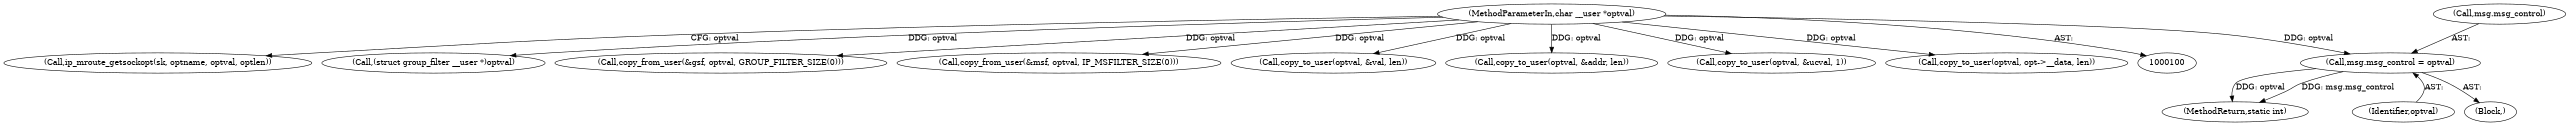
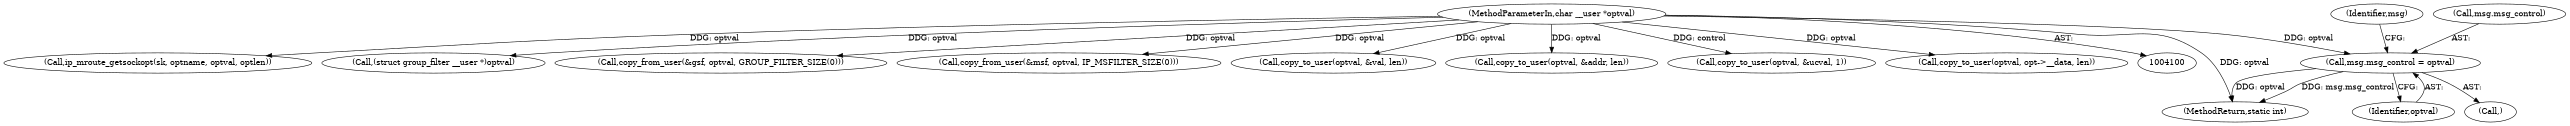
  digraph {
    n1 [label="(Call,msg.msg_control = optval)"]
-   n2 [label="(Block,)"]
+   n2 [label="(Call,)"]
    n3 [label="(MethodReturn,static int)"]
    n4 [label="(Identifier,optval)"]
    n5 [label="(MethodParameterIn,char __user *optval)"]
    n6 [label="(Call,ip_mroute_getsockopt(sk, optname, optval, optlen))"]
    n7 [label="(Call,(struct group_filter __user *)optval)"]
    n8 [label="(Call,copy_from_user(&gsf, optval, GROUP_FILTER_SIZE(0)))"]
    n9 [label="(Call,copy_from_user(&msf, optval, IP_MSFILTER_SIZE(0)))"]
    n10 [label="(Call,copy_to_user(optval, &val, len))"]
    n11 [label="(Call,copy_to_user(optval, &addr, len))"]
    n12 [label="(Call,copy_to_user(optval, &ucval, 1))"]
    n13 [label="(Call,copy_to_user(optval, opt->__data, len))"]
-   1000100
+   1000100 [label=1004100]
+   n15 [label="(Identifier,msg)"]
    n16 [label="(Call,msg.msg_control)"]
    n1 -> n2 [label="AST: "]
    n1 -> n3 [label="DDG: optval"]
    n1 -> n3 [label="DDG: msg.msg_control"]
+   n1 -> n4 [label="CFG: "]
    n4 -> n1 [label="AST: "]
    n5 -> n1 [label="DDG: optval"]
-   n5 -> n6 [label="CFG: optval"]
+   n5 -> n3 [label="DDG: optval"]
+   n5 -> n6 [label="DDG: optval"]
    n5 -> n7 [label="DDG: optval"]
    n5 -> n8 [label="DDG: optval"]
    n5 -> n9 [label="DDG: optval"]
    n5 -> n10 [label="DDG: optval"]
    n5 -> n11 [label="DDG: optval"]
-   n5 -> n12 [label="DDG: optval"]
+   n5 -> n12 [label="DDG: control"]
    n5 -> n13 [label="DDG: optval"]
    n5 -> 1000100 [label="AST: "]
+   n15 -> n1 [label="CFG: "]
    n16 -> n1 [label="AST: "]
  }
